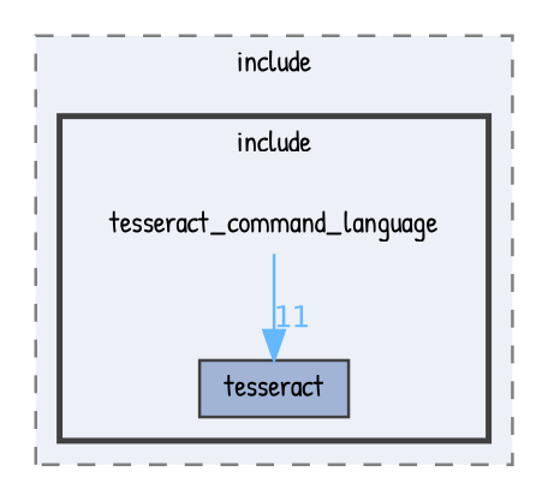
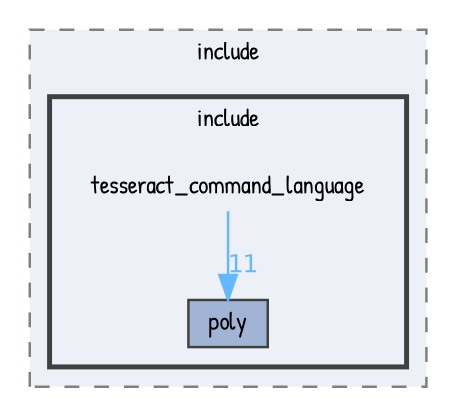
  digraph {
    compound=true
    fontname="Patrick Hand"
    node [fontname="Patrick Hand" fontsize=10]
    n1 [height=0.2 label=tesseract_command_language shape=plaintext width=0.4]
-   n2 [color=grey25 fillcolor="#a2b4d6" height=0.2 label=tesseract shape=box style=filled width=0.4]
+   n2 [color=grey25 fillcolor="#a2b4d6" height=0.2 label=poly shape=box style=filled width=0.4]
    subgraph cluster_1 {
      bgcolor="#edf0f7"
      fontsize=10
      label=include
      pencolor=grey50
      style="filled,dashed"
      subgraph cluster_2 {
        bgcolor="#edf0f7"
        fontsize=10
        pencolor=grey25
        style="filled,bold"
        n1
        n2
      }
    }
    n1 -> n2 [color=steelblue1 fontcolor=steelblue1 fontname="Patrick Hand" fontsize=10 headlabel=11 labeldistance=1.5 labelfontname=Helvetica labelfontsize=10]
  }
